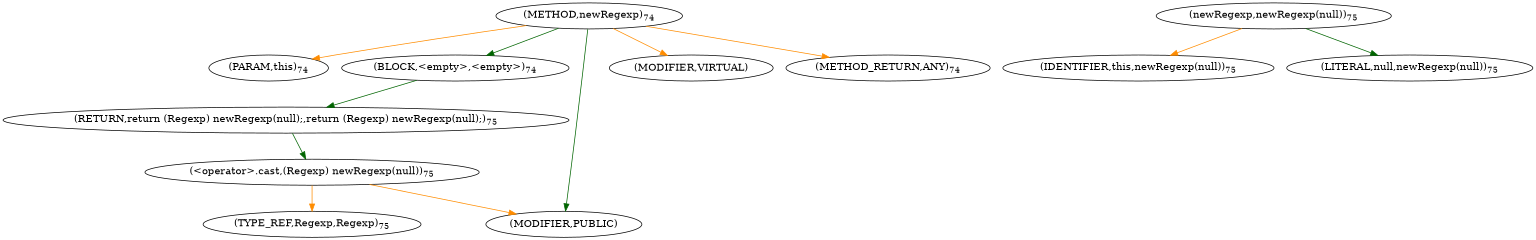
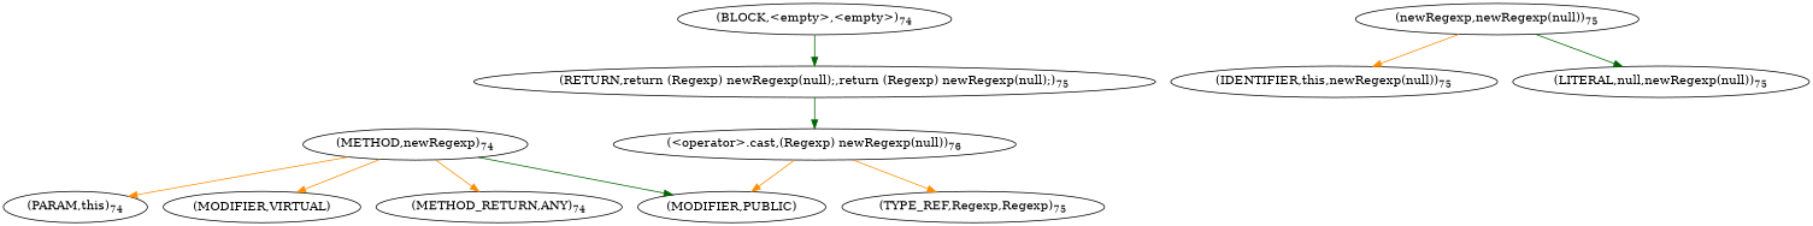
  digraph {
    edge [color=darkorange]
    n1 [label=<(METHOD,newRegexp)<SUB>74</SUB>>]
    n2 [label=<(PARAM,this)<SUB>74</SUB>>]
    n3 [label=<(BLOCK,&lt;empty&gt;,&lt;empty&gt;)<SUB>74</SUB>>]
    n4 [label=<(MODIFIER,PUBLIC)>]
    n5 [label=<(MODIFIER,VIRTUAL)>]
    n6 [label=<(METHOD_RETURN,ANY)<SUB>74</SUB>>]
    n7 [label=<(RETURN,return (Regexp) newRegexp(null);,return (Regexp) newRegexp(null);)<SUB>75</SUB>>]
-   n8 [label=<(&lt;operator&gt;.cast,(Regexp) newRegexp(null))<SUB>75</SUB>>]
+   n8 [label=<(&lt;operator&gt;.cast,(Regexp) newRegexp(null))<SUB>76</SUB>>]
    n9 [label=<(TYPE_REF,Regexp,Regexp)<SUB>75</SUB>>]
    n10 [label=<(newRegexp,newRegexp(null))<SUB>75</SUB>>]
    n11 [label=<(IDENTIFIER,this,newRegexp(null))<SUB>75</SUB>>]
    n12 [label=<(LITERAL,null,newRegexp(null))<SUB>75</SUB>>]
    n1 -> n2
-   n1 -> n3 [color=darkgreen]
    n1 -> n4 [color=darkgreen]
    n1 -> n5
    n1 -> n6
    n3 -> n7 [color=darkgreen]
    n7 -> n8 [color=darkgreen]
    n8 -> n4
    n8 -> n9
    n10 -> n11
    n10 -> n12 [color=darkgreen]
  }
